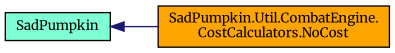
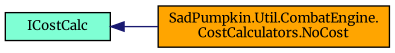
  digraph {
    rankdir=LR
    fontname=Merriweather
    node [color=black fontname=Merriweather fontsize=10 shape=record style=filled]
    n1 [fillcolor=orange fontcolor=black height=0.2 label="SadPumpkin.Util.CombatEngine.\lCostCalculators.NoCost" width=0.4]
-   n2 [fillcolor=aquamarine height=0.2 label=SadPumpkin width=0.4]
+   n2 [fillcolor=aquamarine height=0.2 label=ICostCalc width=0.4]
    n2 -> n1 [color=midnightblue dir=back fontname=Merriweather fontsize=10 labelfontname=Helvetica labelfontsize=10 style=solid]
  }
